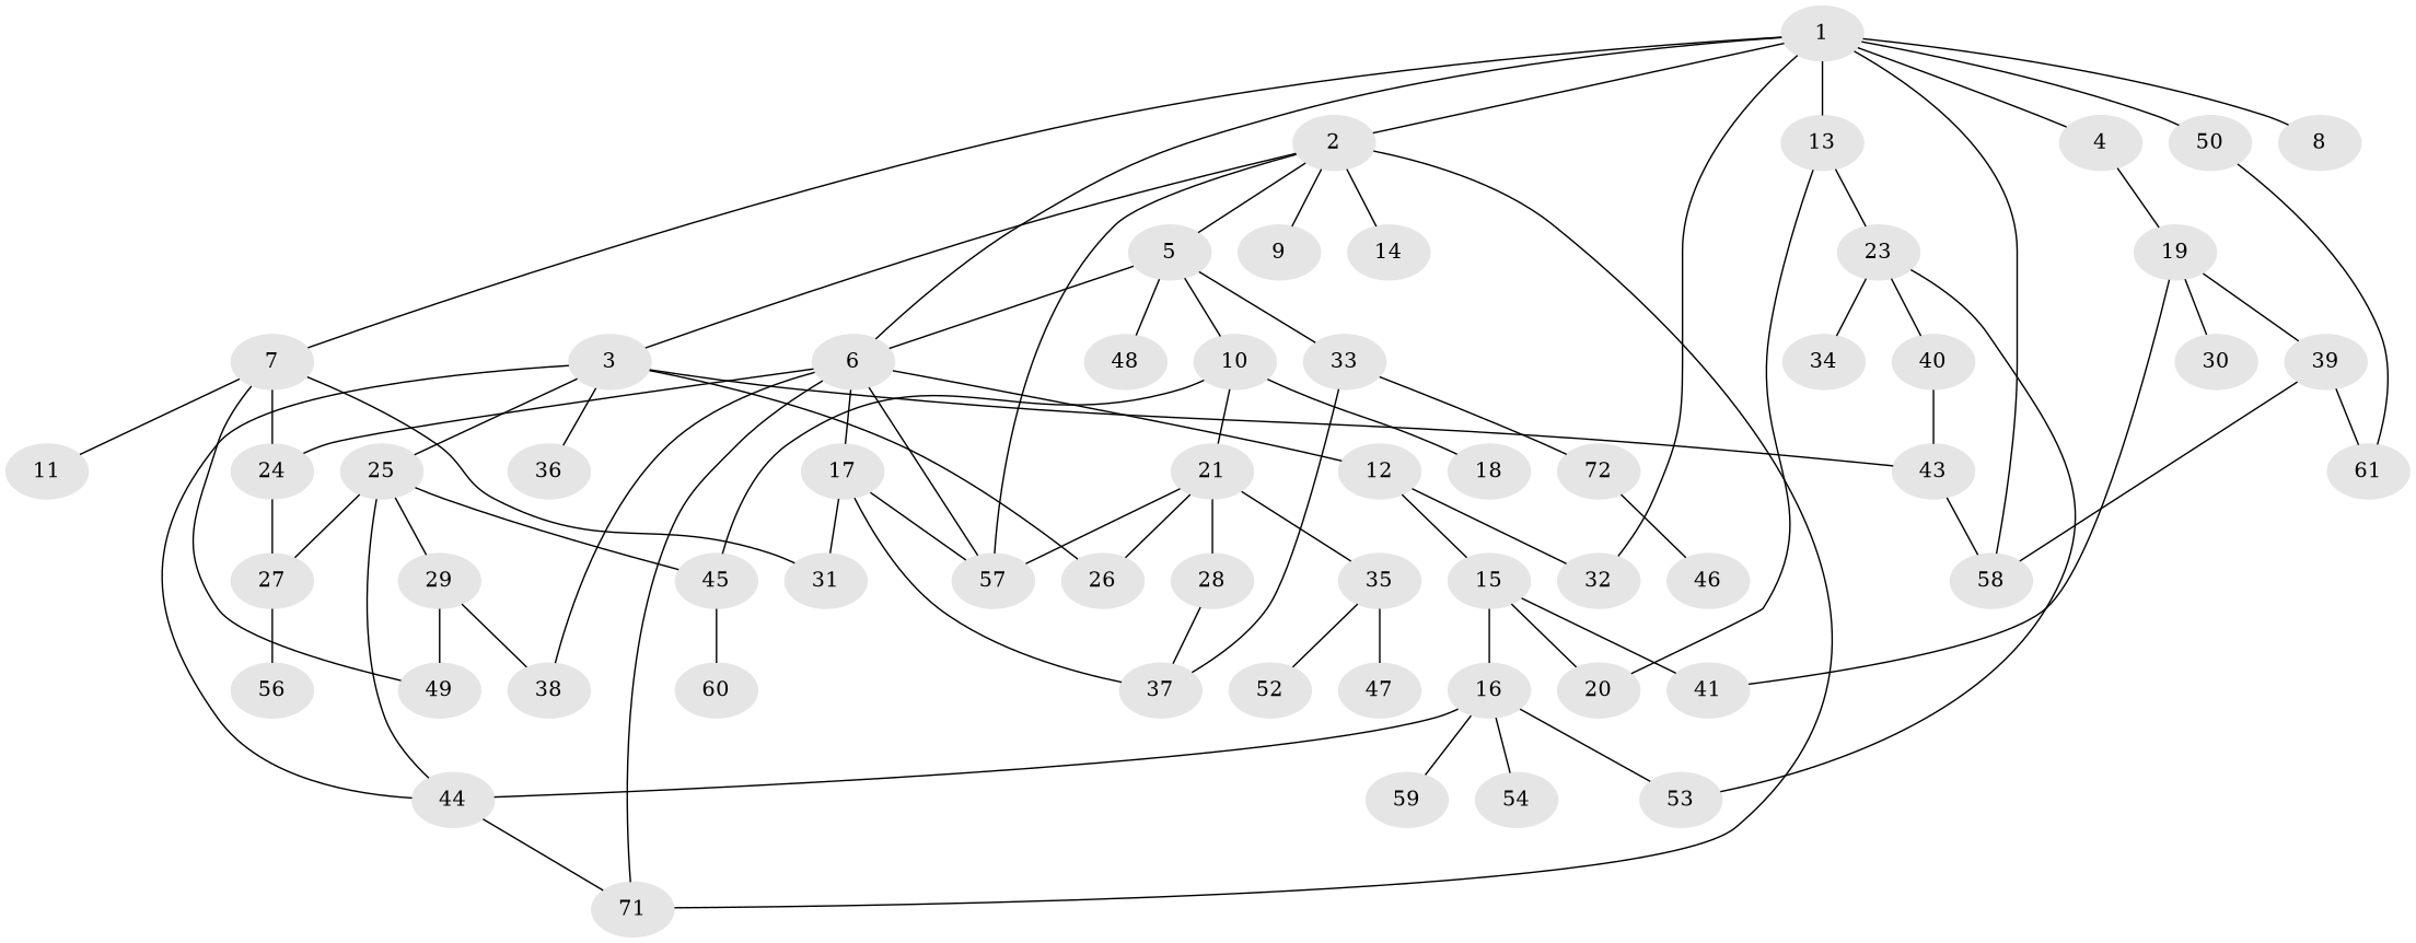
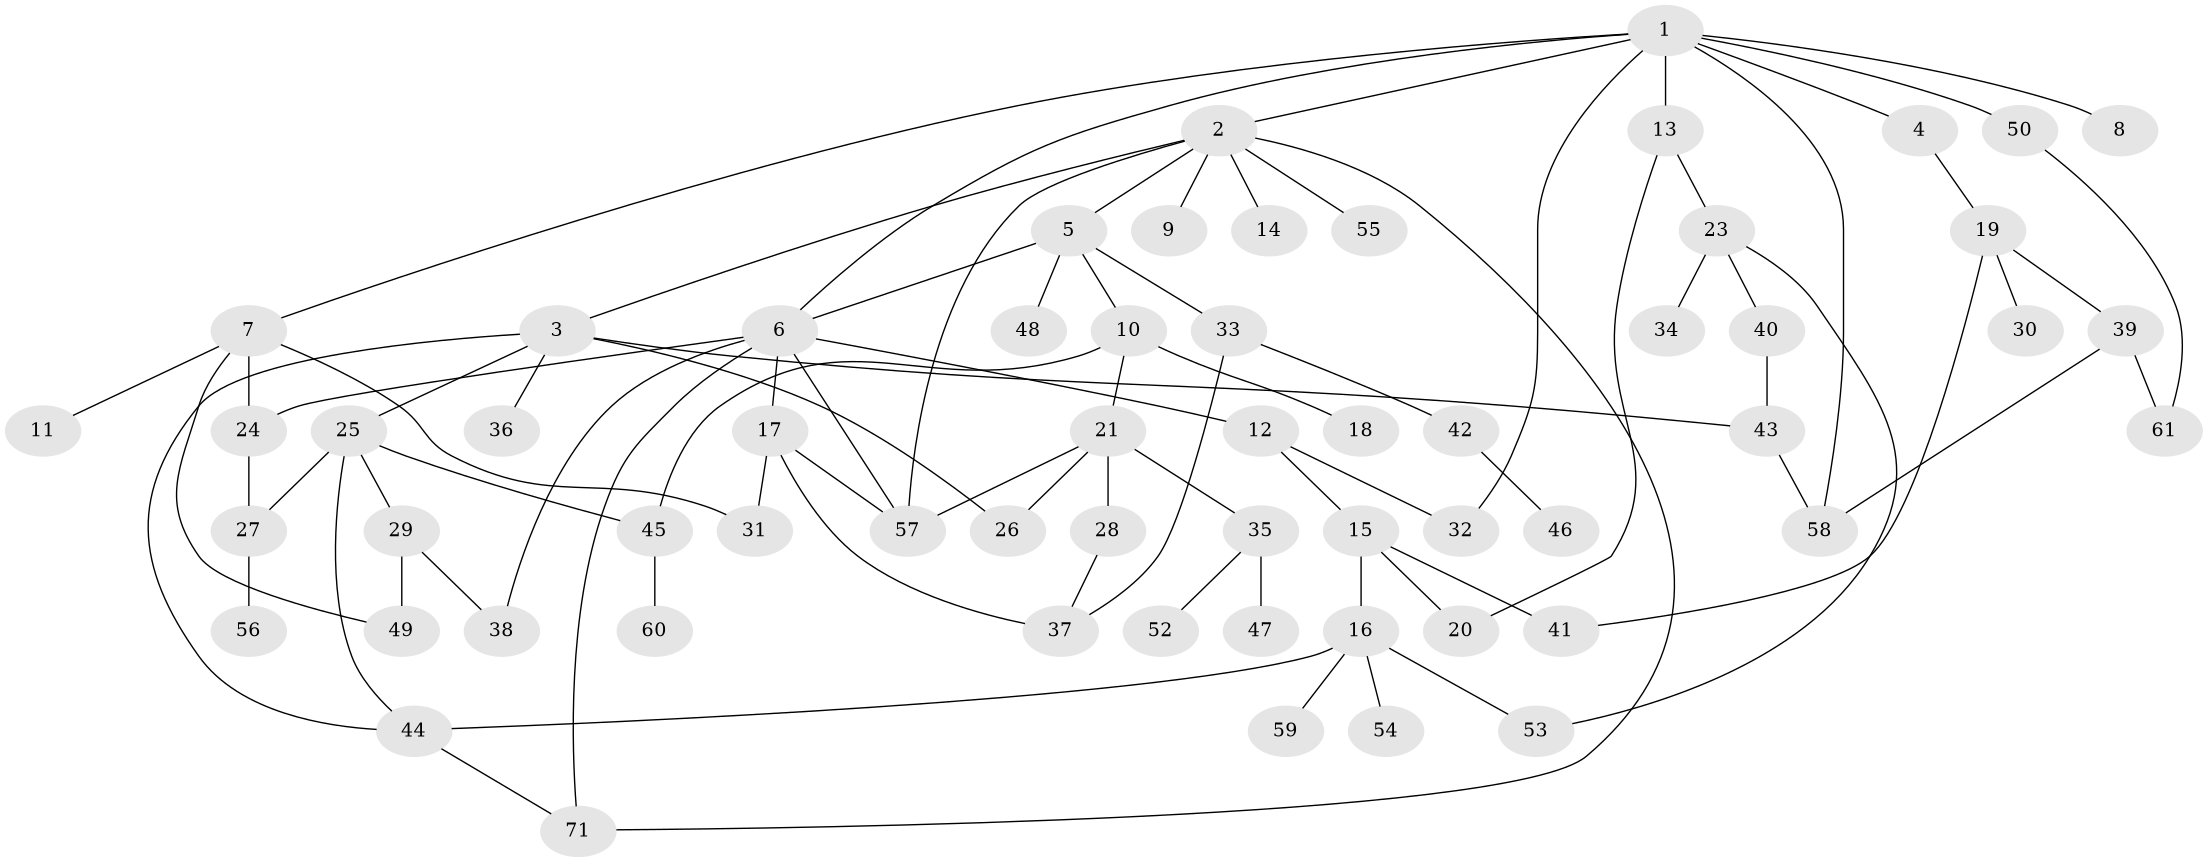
  graph {
    node [color=gray90 style=filled]
    1
    2
    4
    6
    7
    8
    13
    32
    50
    58
    3
    5
    9
    14
    n15 [label=71]
+   55
    57
    19
    12
    17
    24
    38
    11
    31
    49
    20
    23
    61
    25
    26
    36
    43
    44
    10
    33
    48
    45
    27
    29
    41
    30
    39
    18
    21
    37
-   42 [label=72]
+   42
    15
    28
    35
    60
    16
    53
    34
    40
    54
    59
    52
    47
    46
    56
    1 -- 2
    1 -- 4
    1 -- 6
    1 -- 7
    1 -- 8
    1 -- 13
    1 -- 32
    1 -- 50
    1 -- 58
    2 -- 3
    2 -- 5
    2 -- 9
    2 -- 14
    2 -- n15
+   2 -- 55
    2 -- 57
    4 -- 19
    6 -- n15
    6 -- 57
    6 -- 12
    6 -- 17
    6 -- 24
    6 -- 38
    7 -- 24
    7 -- 11
    7 -- 31
    7 -- 49
    13 -- 20
    13 -- 23
    50 -- 61
    3 -- 25
    3 -- 26
    3 -- 36
    3 -- 43
    3 -- 44
    5 -- 6
    5 -- 10
    5 -- 33
    5 -- 48
    19 -- 41
    19 -- 30
    19 -- 39
    12 -- 32
    12 -- 15
    17 -- 57
    17 -- 31
    17 -- 37
    24 -- 27
    23 -- 53
    23 -- 34
    23 -- 40
    25 -- 44
    25 -- 45
    25 -- 27
    25 -- 29
    43 -- 58
    44 -- n15
    10 -- 45
    10 -- 18
    10 -- 21
    33 -- 37
    33 -- 42
    45 -- 60
    27 -- 56
    29 -- 38
    29 -- 49
    39 -- 58
    39 -- 61
    21 -- 57
    21 -- 26
    21 -- 28
    21 -- 35
    42 -- 46
    15 -- 20
    15 -- 41
    15 -- 16
    28 -- 37
    35 -- 52
    35 -- 47
    16 -- 44
    16 -- 53
    16 -- 54
    16 -- 59
    40 -- 43
  }
